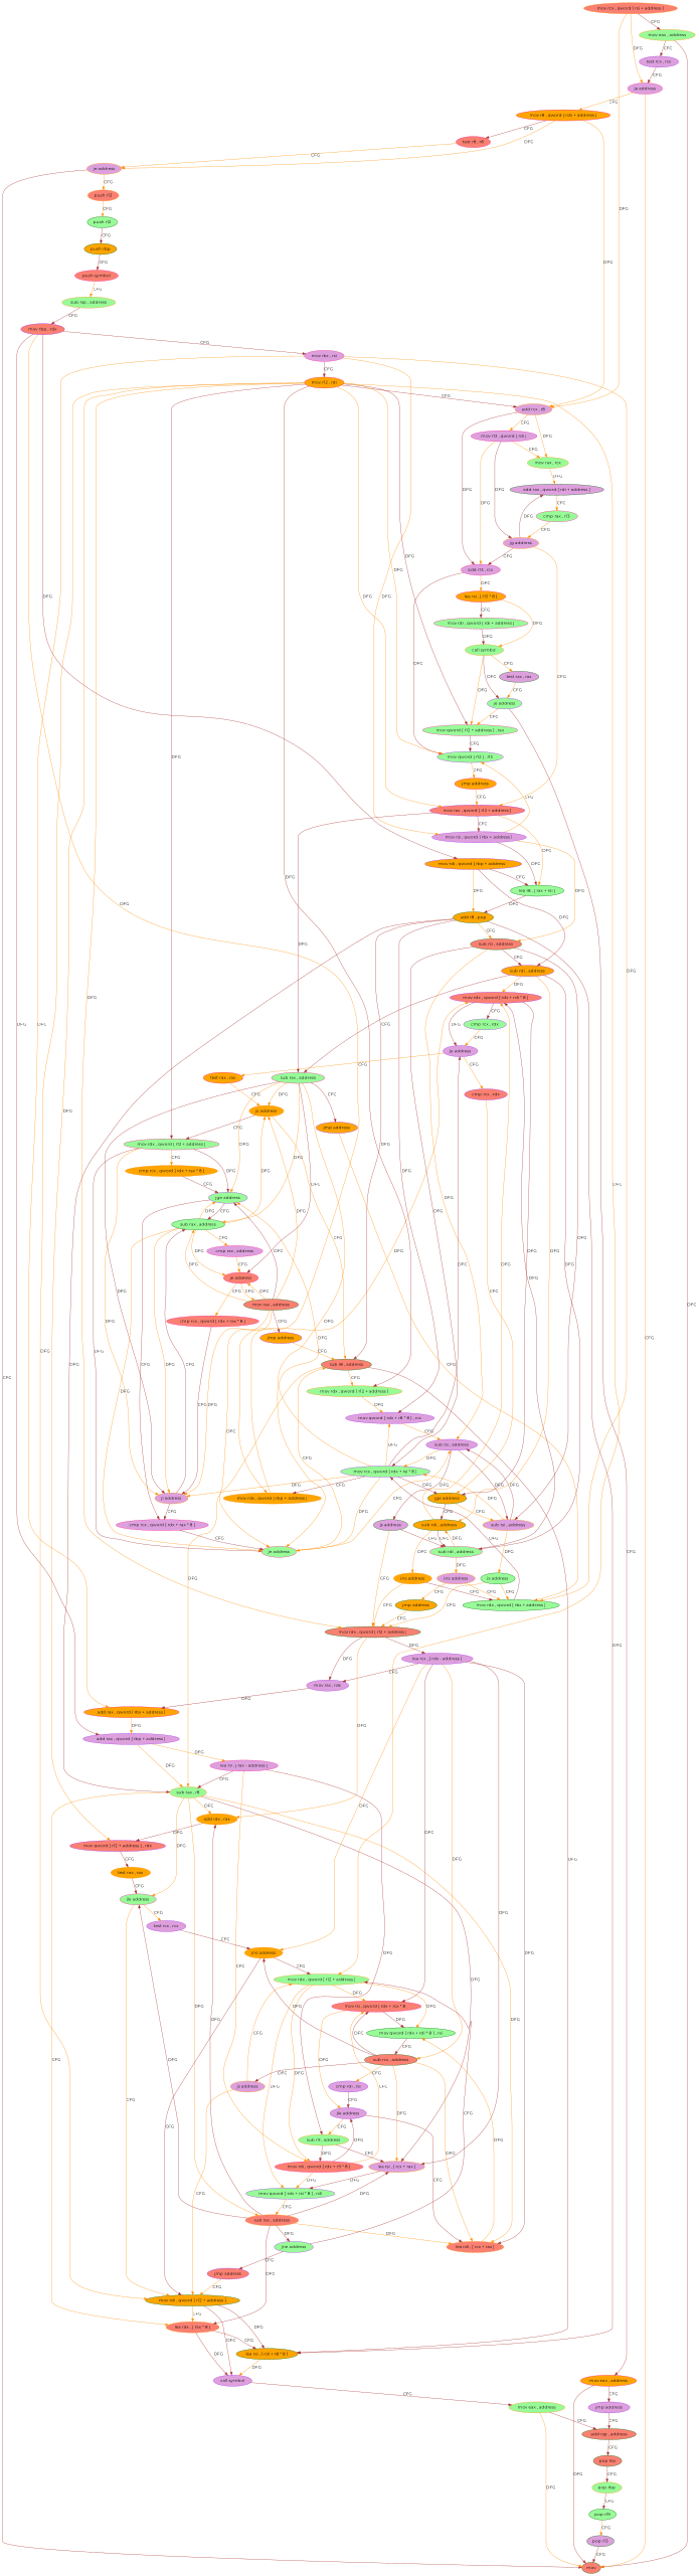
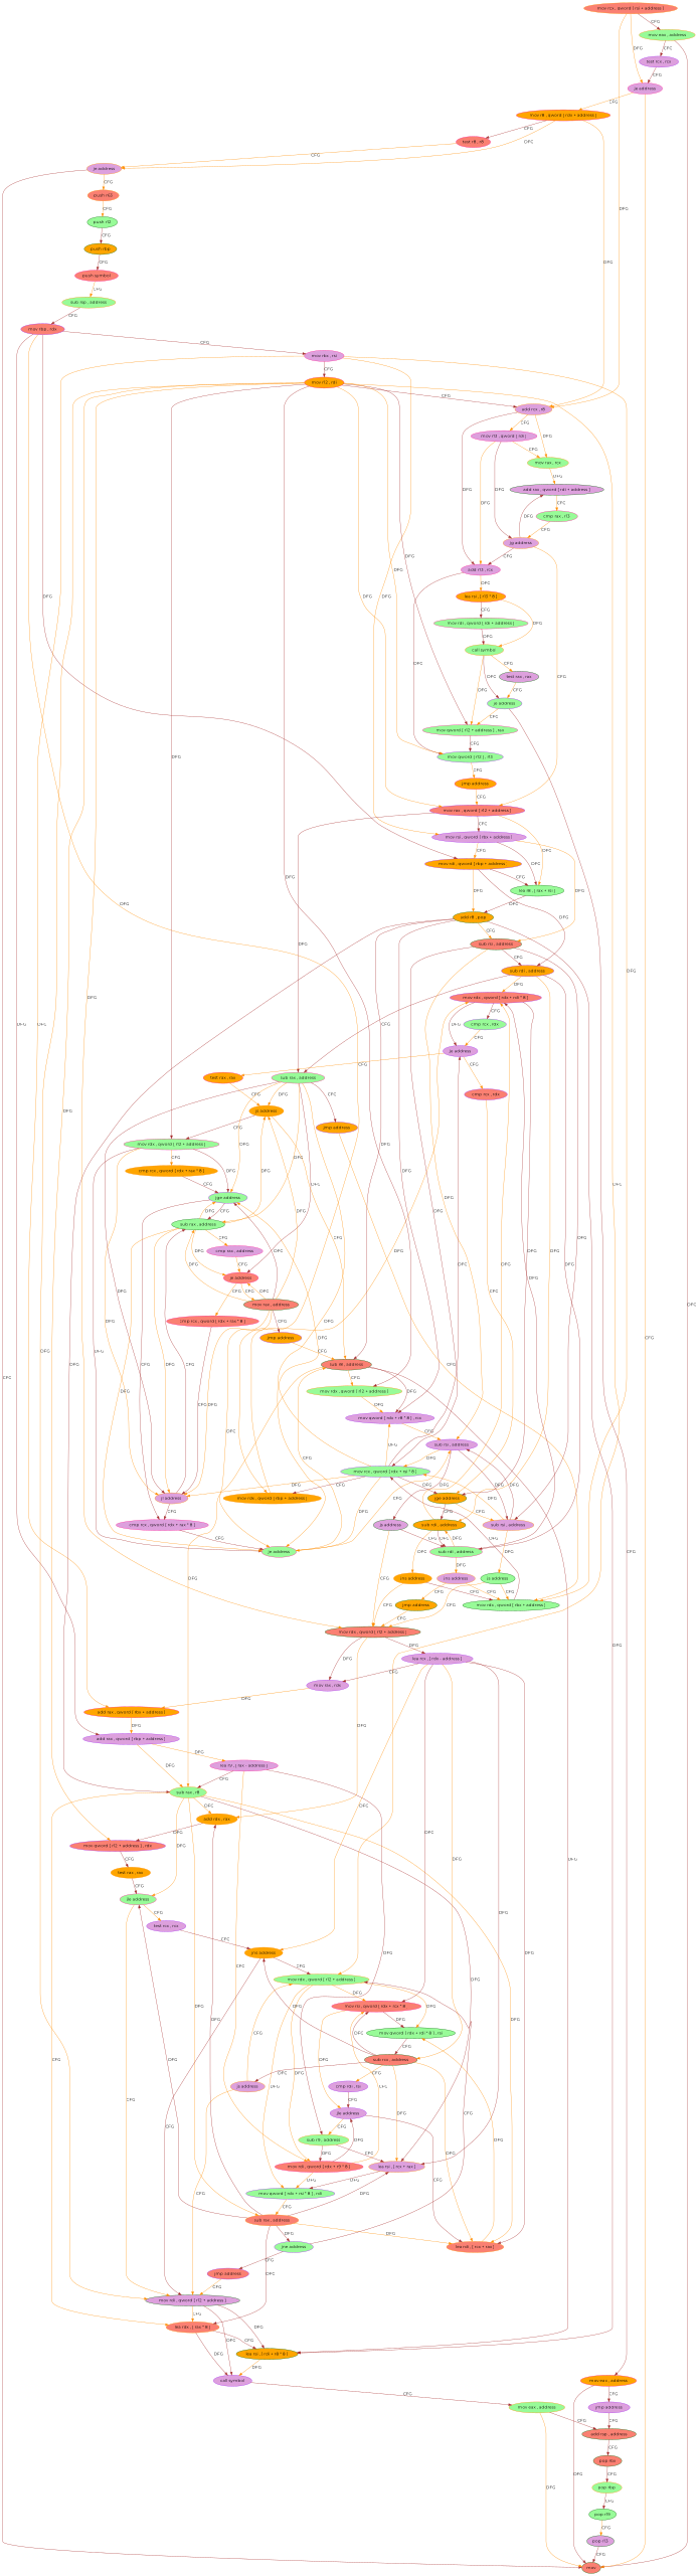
  digraph {
    fontname=Montserrat
    node [color=darkorange fillcolor=palegreen fontname=Montserrat style=filled]
    edge [color=darkorange fontname=Montserrat]
    n1 [fillcolor=salmon label="mov rcx , qword [ rsi + address ]"]
    n2 [label="mov eax , address"]
    n3 [color=deeppink fillcolor=plum label="je address"]
    n4 [fillcolor=plum label="add rcx , r8"]
    n5 [color=purple fillcolor=plum label="test rcx , rcx"]
    n6 [color=darkgreen fillcolor=salmon label=mov]
    n7 [color=deeppink fillcolor=orange label="mov r8 , qword [ rdx + address ]"]
    n8 [color=deeppink fillcolor=plum label="mov r13 , qword [ rdi ]"]
    n9 [label="mov rax , rcx"]
    n10 [color=deeppink fillcolor=plum label="add r13 , rcx"]
    n11 [color=deeppink fillcolor=salmon label="test r8 , r8"]
    n12 [fillcolor=plum label="je address"]
-   n13 [fillcolor=salmon label="push r13"]
+   n13 [fillcolor=salmon label="push r63"]
    n14 [color=darkgreen label="push r12"]
    n15 [color=darkgreen fillcolor=orange label="push rbp"]
    n16 [color=deeppink fillcolor=salmon label="push symbol"]
    n17 [label="sub rsp , address"]
    n18 [color=purple fillcolor=salmon label="mov rbp , rdx"]
    n19 [color=deeppink fillcolor=plum label="mov rbx , rsi"]
    n20 [color=purple fillcolor=orange label="mov rdi , qword [ rbp + address ]"]
    n21 [fillcolor=orange label="mov rdx , qword [ rbp + address ]"]
    n22 [color=purple fillcolor=plum label="add rax , qword [ rbp + address ]"]
    n23 [color=deeppink fillcolor=orange label="mov r12 , rdi"]
    n24 [color=purple fillcolor=plum label="mov rsi , qword [ rbx + address ]"]
    n25 [color=darkgreen label="mov rdx , qword [ rbx + address ]"]
    n26 [color=deeppink fillcolor=orange label="add rax , qword [ rbx + address ]"]
    n27 [color=darkgreen label="lea r8 , [ rax + rsi ]"]
    n28 [color=darkgreen fillcolor=orange label="add r8 , pop"]
    n29 [color=purple fillcolor=orange label="sub rdi , address"]
    n30 [color=purple fillcolor=salmon label="mov rdx , qword [ rdx + rdi * 8 ]"]
    n31 [label="sub rax , r8"]
    n32 [color=deeppink fillcolor=plum label="lea r9 , [ rax - address ]"]
    n33 [color=purple fillcolor=salmon label="mov rax , qword [ r12 + address ]"]
    n34 [color=deeppink label="mov qword [ r12 + address ] , rax"]
    n35 [color=purple label="mov qword [ r12 ] , r13"]
    n36 [color=deeppink label="mov rdx , qword [ r12 + address ]"]
    n37 [label="mov rdx , qword [ r12 + address ]"]
    n38 [color=darkgreen fillcolor=salmon label="mov rdx , qword [ r12 + address ]"]
    n39 [color=purple fillcolor=salmon label="mov qword [ r12 + address ] , rdx"]
-   n40 [color=darkgreen fillcolor=orange label="mov rdi , qword [ r12 + address ]"]
+   n40 [color=darkgreen fillcolor=plum label="mov rdi , qword [ r12 + address ]"]
    n41 [label="mov rdx , qword [ r12 + address ]"]
    n42 [color=darkgreen fillcolor=salmon label="sub rsi , address"]
    n43 [color=purple label="mov rcx , qword [ rdx + rsi * 8 ]"]
    n44 [color=deeppink label="sub rax , address"]
    n45 [color=deeppink fillcolor=orange label="jmp address"]
    n46 [color=purple label="jge address"]
    n47 [color=deeppink label="je address"]
    n48 [fillcolor=plum label="jl address"]
    n49 [fillcolor=orange label="cmp rcx , qword [ rdx + rax * 8 ]"]
    n50 [color=purple fillcolor=plum label="mov qword [ rdx + r8 * 8 ] , rcx"]
    n51 [color=purple fillcolor=plum label="lea rcx , [ rdx - address ]"]
    n52 [color=purple fillcolor=plum label="mov rax , rdx"]
    n53 [fillcolor=orange label="add rdx , rax"]
    n54 [fillcolor=orange label="test rax , rax"]
    n55 [color=darkgreen fillcolor=orange label="lea rsi , [ rdi + r8 * 8 ]"]
    n56 [fillcolor=salmon label="lea rdx , [ rax * 8 ]"]
    n57 [color=purple fillcolor=plum label="call symbol"]
    n58 [color=deeppink fillcolor=salmon label="mov rsi , qword [ rdx + rcx * 8 ]"]
    n59 [color=deeppink fillcolor=salmon label="mov rdi , qword [ rdx + r9 * 8 ]"]
    n60 [color=darkgreen label="mov qword [ rdx + rdi * 8 ] , rsi"]
    n61 [color=purple label="mov qword [ rdx + rsi * 8 ] , rdi"]
    n62 [fillcolor=plum label="jg address"]
    n63 [color=darkgreen fillcolor=plum label="add rax , qword [ rdi + address ]"]
    n64 [color=deeppink fillcolor=orange label="lea rsi , [ r13 * 8 ]"]
    n65 [color=deeppink label="cmp rax , r13"]
    n66 [color=deeppink label="mov rdi , qword [ rdi + address ]"]
    n67 [label="call symbol"]
    n68 [color=purple fillcolor=orange label="jmp address"]
    n69 [fillcolor=orange label="js address"]
    n70 [color=darkgreen label="sub rax , address"]
    n71 [color=deeppink fillcolor=salmon label="je address"]
    n72 [color=darkgreen fillcolor=plum label="test rax , rax"]
    n73 [color=purple label="je address"]
    n74 [color=deeppink fillcolor=orange label="mov eax , address"]
    n75 [color=purple fillcolor=plum label="jmp address"]
    n76 [color=darkgreen fillcolor=salmon label="add rsp , address"]
    n77 [fillcolor=plum label="sub rsi , address"]
    n78 [color=purple fillcolor=plum label="sub rsi , address"]
    n79 [color=darkgreen fillcolor=salmon label="sub r8 , address"]
    n80 [color=darkgreen fillcolor=orange label="sub rdi , address"]
    n81 [color=deeppink label="sub rdi , address"]
    n82 [fillcolor=salmon label="lea rdi , [ rcx + rax ]"]
    n83 [fillcolor=plum label="lea rsi , [ rcx + rax ]"]
    n84 [color=deeppink label="jle address"]
    n85 [fillcolor=salmon label="sub rax , address"]
    n86 [color=purple fillcolor=plum label="je address"]
    n87 [color=darkgreen fillcolor=orange label="jge address"]
    n88 [color=darkgreen label="js address"]
    n89 [color=darkgreen fillcolor=plum label="js address"]
    n90 [color=purple label="cmp rcx , rdx"]
    n91 [fillcolor=orange label="jns address"]
    n92 [fillcolor=plum label="jns address"]
    n93 [color=deeppink fillcolor=plum label="cmp rcx , qword [ rdx + rax * 8 ]"]
    n94 [color=deeppink fillcolor=plum label="cmp rax , address"]
    n95 [color=darkgreen fillcolor=salmon label="mov rax , address"]
    n96 [color=deeppink fillcolor=salmon label="cmp rcx , qword [ rdx + rax * 8 ]"]
    n97 [color=darkgreen fillcolor=salmon label="pop rbx"]
    n98 [label="pop rbp"]
    n99 [color=deeppink fillcolor=orange label="test rax , rax"]
    n100 [color=purple fillcolor=salmon label="cmp rcx , rdx"]
    n101 [color=darkgreen label="pop r19"]
    n102 [color=darkgreen fillcolor=plum label="pop r13"]
    n103 [fillcolor=orange label="jns address"]
    n104 [color=darkgreen fillcolor=salmon label="sub rcx , address"]
    n105 [color=purple fillcolor=plum label="jle address"]
    n106 [color=purple fillcolor=plum label="cmp rdi , rsi"]
    n107 [fillcolor=plum label="js address"]
    n108 [label="sub r9 , address"]
    n109 [color=purple fillcolor=plum label="test rcx , rcx"]
    n110 [color=purple label="jne address"]
    n111 [label="mov eax , address"]
    n112 [color=darkgreen fillcolor=orange label="jmp address"]
    n113 [color=purple fillcolor=orange label="jmp address"]
    n114 [color=purple fillcolor=salmon label="jmp address"]
    n1 -> n2 [color=brown label=CFG]
    n1 -> n3 [label=DFG]
    n1 -> n4 [label=DFG]
    n2 -> n5 [color=brown label=CFG]
    n2 -> n6 [color=brown label=DFG]
    n3 -> n6 [label=CFG]
    n3 -> n7 [label=CFG]
    n4 -> n8 [label=CFG]
    n4 -> n9 [label=DFG]
    n4 -> n10 [color=brown label=DFG]
    n5 -> n3 [color=brown label=CFG]
    n7 -> n4 [label=DFG]
    n7 -> n11 [color=brown label=CFG]
    n7 -> n12 [label=DFG]
    n8 -> n9 [label=CFG]
    n8 -> n10 [label=DFG]
    n8 -> n62 [color=brown label=DFG]
    n9 -> n63 [label=DFG]
    n10 -> n35 [color=brown label=DFG]
    n10 -> n64 [label=DFG]
    n11 -> n12 [label=CFG]
    n12 -> n6 [color=brown label=CFG]
    n12 -> n13 [label=CFG]
    n13 -> n14 [label=CFG]
    n14 -> n15 [color=brown label=CFG]
    n15 -> n16 [color=brown label=CFG]
    n16 -> n17 [label=CFG]
    n17 -> n18 [color=brown label=CFG]
    n18 -> n19 [color=brown label=CFG]
    n18 -> n20 [color=brown label=DFG]
    n18 -> n21 [label=DFG]
    n18 -> n22 [color=brown label=DFG]
    n19 -> n23 [color=brown label=CFG]
    n19 -> n24 [label=DFG]
    n19 -> n25 [label=DFG]
    n19 -> n26 [label=DFG]
    n20 -> n27 [color=brown label=CFG]
    n20 -> n28 [label=DFG]
    n20 -> n29 [color=brown label=DFG]
    n21 -> n30 [label=DFG]
    n22 -> n31 [label=DFG]
    n22 -> n32 [label=DFG]
    n23 -> n4 [color=brown label=CFG]
    n23 -> n33 [label=DFG]
    n23 -> n34 [color=brown label=DFG]
    n23 -> n35 [label=DFG]
    n23 -> n36 [color=brown label=DFG]
    n23 -> n37 [color=brown label=DFG]
    n23 -> n38 [label=DFG]
    n23 -> n39 [label=DFG]
    n23 -> n40 [label=DFG]
    n23 -> n41 [label=DFG]
-   n24 -> n35 [label=CFG]
+   n24 -> n20 [label=CFG]
    n24 -> n27 [color=brown label=DFG]
    n24 -> n42 [label=DFG]
    n25 -> n43 [color=brown label=DFG]
    n26 -> n22 [label=DFG]
    n27 -> n28 [color=brown label=DFG]
    n28 -> n31 [color=brown label=DFG]
    n28 -> n42 [label=CFG]
    n28 -> n50 [color=brown label=DFG]
    n28 -> n55 [color=brown label=DFG]
    n28 -> n79 [color=brown label=DFG]
    n29 -> n30 [label=DFG]
    n29 -> n44 [color=brown label=CFG]
    n29 -> n80 [label=DFG]
    n29 -> n81 [color=brown label=DFG]
    n30 -> n86 [color=brown label=DFG]
    n30 -> n87 [color=brown label=DFG]
    n30 -> n90 [color=brown label=CFG]
    n31 -> n53 [label=DFG]
    n31 -> n56 [label=CFG]
    n31 -> n82 [label=DFG]
    n31 -> n83 [color=brown label=DFG]
    n31 -> n84 [label=DFG]
    n31 -> n85 [label=DFG]
    n32 -> n31 [color=brown label=CFG]
    n32 -> n59 [label=CFG]
    n32 -> n108 [color=brown label=DFG]
    n33 -> n24 [color=brown label=CFG]
    n33 -> n27 [label=DFG]
    n33 -> n44 [color=brown label=DFG]
    n34 -> n35 [color=brown label=CFG]
    n35 -> n45 [label=CFG]
    n36 -> n46 [color=brown label=DFG]
    n36 -> n47 [color=brown label=DFG]
    n36 -> n48 [label=DFG]
    n36 -> n49 [label=CFG]
    n37 -> n50 [label=DFG]
    n38 -> n51 [color=brown label=DFG]
    n38 -> n52 [color=brown label=DFG]
    n38 -> n53 [label=DFG]
    n39 -> n54 [color=brown label=CFG]
    n40 -> n55 [color=brown label=DFG]
    n40 -> n56 [label=CFG]
    n40 -> n57 [color=brown label=DFG]
    n41 -> n58 [label=DFG]
    n41 -> n59 [label=DFG]
    n41 -> n60 [label=DFG]
    n41 -> n61 [label=DFG]
    n42 -> n29 [color=brown label=CFG]
    n42 -> n43 [color=brown label=DFG]
    n42 -> n77 [color=brown label=DFG]
    n42 -> n78 [label=DFG]
    n43 -> n21 [color=brown label=CFG]
    n43 -> n46 [label=DFG]
    n43 -> n47 [label=DFG]
    n43 -> n48 [label=DFG]
    n43 -> n50 [label=DFG]
    n43 -> n86 [color=brown label=DFG]
    n43 -> n87 [color=brown label=DFG]
    n44 -> n46 [label=DFG]
    n44 -> n47 [label=DFG]
    n44 -> n48 [color=brown label=DFG]
    n44 -> n68 [color=brown label=CFG]
    n44 -> n69 [label=DFG]
    n44 -> n70 [label=DFG]
    n44 -> n71 [color=brown label=DFG]
    n45 -> n33 [label=CFG]
    n46 -> n70 [color=brown label=CFG]
    n46 -> n93 [color=brown label=CFG]
    n47 -> n78 [label=CFG]
    n47 -> n79 [label=CFG]
    n48 -> n70 [color=brown label=CFG]
    n48 -> n93 [color=brown label=CFG]
    n49 -> n46 [color=brown label=CFG]
    n50 -> n78 [label=CFG]
    n51 -> n52 [color=brown label=CFG]
    n51 -> n58 [color=brown label=DFG]
    n51 -> n82 [color=brown label=DFG]
    n51 -> n83 [color=brown label=DFG]
    n51 -> n103 [label=DFG]
    n51 -> n104 [label=DFG]
-   n52 -> n26 [color=brown label=DFG]
+   n52 -> n26 [label=DFG]
    n53 -> n39 [color=brown label=DFG]
    n54 -> n84 [color=brown label=CFG]
    n55 -> n57 [label=DFG]
    n56 -> n55 [color=brown label=CFG]
    n56 -> n57 [color=brown label=DFG]
    n57 -> n111 [color=brown label=CFG]
    n58 -> n60 [color=brown label=DFG]
    n58 -> n105 [label=DFG]
    n59 -> n58 [label=CFG]
    n59 -> n61 [label=DFG]
    n59 -> n105 [color=brown label=DFG]
    n60 -> n104 [color=brown label=CFG]
    n61 -> n85 [label=CFG]
    n62 -> n10 [color=brown label=CFG]
    n62 -> n33 [label=CFG]
    n62 -> n63 [color=brown label=DFG]
    n63 -> n65 [label=CFG]
    n64 -> n66 [color=brown label=CFG]
    n64 -> n67 [label=DFG]
    n65 -> n62 [label=CFG]
    n66 -> n67 [color=brown label=DFG]
    n67 -> n34 [label=DFG]
    n67 -> n72 [label=CFG]
    n67 -> n73 [color=brown label=DFG]
    n68 -> n25 [label=CFG]
    n69 -> n36 [color=brown label=CFG]
    n69 -> n79 [label=CFG]
    n70 -> n46 [label=DFG]
    n70 -> n47 [label=DFG]
    n70 -> n48 [label=DFG]
    n70 -> n69 [label=DFG]
    n70 -> n71 [label=DFG]
    n70 -> n94 [label=CFG]
    n71 -> n95 [label=CFG]
    n71 -> n96 [label=CFG]
    n72 -> n73 [label=CFG]
    n73 -> n34 [label=CFG]
    n73 -> n74 [color=brown label=CFG]
    n74 -> n6 [color=brown label=DFG]
    n74 -> n75 [color=brown label=CFG]
    n75 -> n76 [color=brown label=CFG]
    n76 -> n97 [color=brown label=CFG]
    n77 -> n43 [label=DFG]
    n77 -> n78 [color=brown label=DFG]
    n77 -> n88 [label=DFG]
    n78 -> n43 [label=DFG]
    n78 -> n77 [color=brown label=DFG]
    n78 -> n89 [color=brown label=DFG]
    n79 -> n31 [label=DFG]
    n79 -> n37 [label=CFG]
+   n79 -> n50 [color=brown label=DFG]
    n79 -> n55 [color=brown label=DFG]
    n80 -> n30 [label=DFG]
    n80 -> n81 [color=brown label=DFG]
    n80 -> n91 [label=DFG]
    n81 -> n30 [color=brown label=DFG]
    n81 -> n80 [label=DFG]
    n81 -> n92 [label=DFG]
    n82 -> n60 [label=DFG]
    n83 -> n61 [color=brown label=DFG]
    n84 -> n40 [label=CFG]
    n84 -> n109 [label=CFG]
    n85 -> n53 [color=brown label=DFG]
    n85 -> n56 [color=brown label=DFG]
    n85 -> n82 [label=DFG]
    n85 -> n83 [color=brown label=DFG]
    n85 -> n84 [color=brown label=DFG]
    n85 -> n110 [color=brown label=DFG]
    n86 -> n99 [label=CFG]
    n86 -> n100 [label=CFG]
    n87 -> n77 [label=CFG]
    n87 -> n80 [color=brown label=CFG]
    n88 -> n25 [label=CFG]
    n88 -> n38 [label=CFG]
    n89 -> n38 [label=CFG]
    n89 -> n81 [color=brown label=CFG]
    n90 -> n86 [label=CFG]
    n91 -> n25 [color=brown label=CFG]
    n91 -> n38 [label=CFG]
    n92 -> n25 [label=CFG]
    n92 -> n112 [label=CFG]
    n93 -> n47 [color=brown label=CFG]
    n94 -> n71 [label=CFG]
    n95 -> n46 [color=brown label=DFG]
    n95 -> n47 [label=DFG]
    n95 -> n48 [label=DFG]
    n95 -> n69 [label=DFG]
    n95 -> n70 [label=DFG]
    n95 -> n71 [label=DFG]
    n95 -> n113 [color=brown label=CFG]
    n96 -> n48 [color=brown label=CFG]
    n97 -> n98 [color=brown label=CFG]
    n98 -> n101 [color=brown label=CFG]
    n99 -> n69 [label=CFG]
    n100 -> n87 [label=CFG]
    n101 -> n102 [label=CFG]
    n102 -> n6 [color=brown label=CFG]
    n103 -> n40 [color=brown label=CFG]
    n103 -> n41 [color=brown label=CFG]
    n104 -> n58 [color=brown label=DFG]
    n104 -> n82 [label=DFG]
    n104 -> n83 [label=DFG]
    n104 -> n103 [color=brown label=DFG]
    n104 -> n106 [label=CFG]
    n104 -> n107 [color=brown label=DFG]
    n105 -> n82 [color=brown label=CFG]
    n105 -> n108 [label=CFG]
    n106 -> n105 [color=brown label=CFG]
    n107 -> n40 [label=CFG]
    n107 -> n41 [label=CFG]
    n108 -> n59 [color=brown label=DFG]
    n108 -> n83 [color=brown label=CFG]
    n109 -> n103 [color=brown label=CFG]
    n110 -> n41 [color=brown label=CFG]
    n110 -> n114 [color=brown label=CFG]
    n111 -> n6 [label=DFG]
    n111 -> n76 [color=brown label=CFG]
    n112 -> n38 [label=CFG]
    n113 -> n79 [label=CFG]
    n114 -> n40 [label=CFG]
  }
